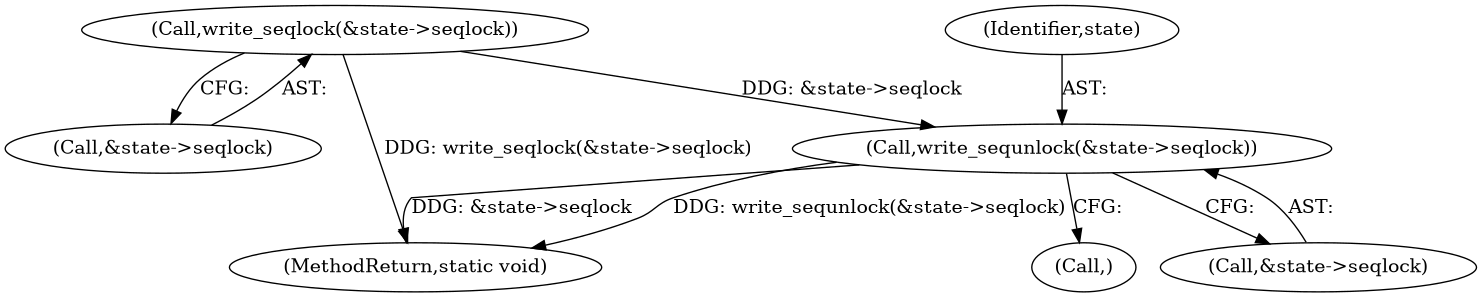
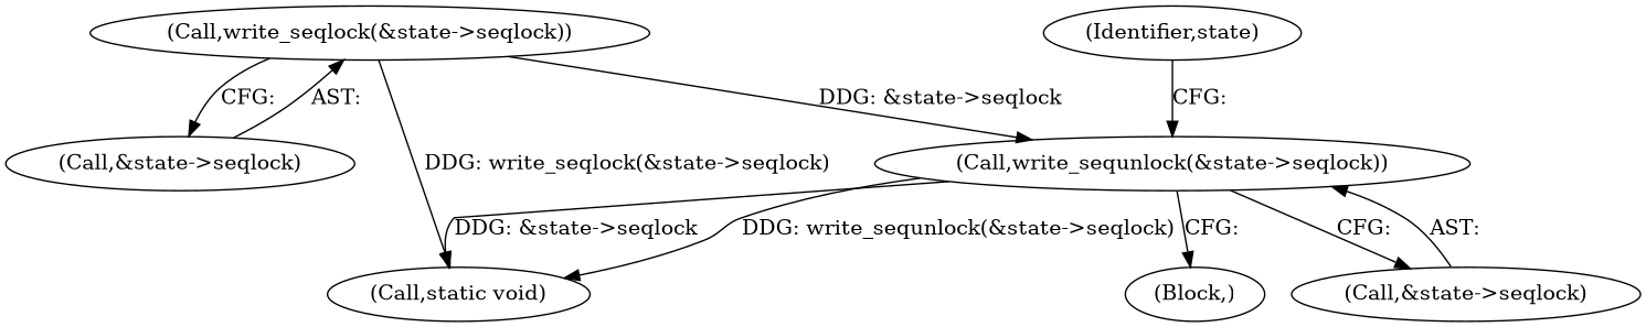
  digraph {
    n1 [label="(Call,write_seqlock(&state->seqlock))"]
    n2 [label="(Call,write_sequnlock(&state->seqlock))"]
    n3 [label="(Call,&state->seqlock)"]
-   n4 [label="(MethodReturn,static void)"]
-   n5 [label="(Call,)"]
+   n4 [label="(Call,static void)"]
+   n5 [label="(Block,)"]
    n6 [label="(Call,&state->seqlock)"]
    n7 [label="(Identifier,state)"]
    n1 -> n2 [label="DDG: &state->seqlock"]
    n1 -> n3 [label="CFG: "]
    n1 -> n4 [label="DDG: write_seqlock(&state->seqlock)"]
    n2 -> n4 [label="DDG: write_sequnlock(&state->seqlock)"]
    n2 -> n4 [label="DDG: &state->seqlock"]
    n2 -> n5 [label="CFG: "]
    n2 -> n6 [label="CFG: "]
    n3 -> n1 [label="AST: "]
    n6 -> n2 [label="AST: "]
-   n7 -> n2 [label="AST: "]
+   n7 -> n2 [label="CFG: "]
  }
